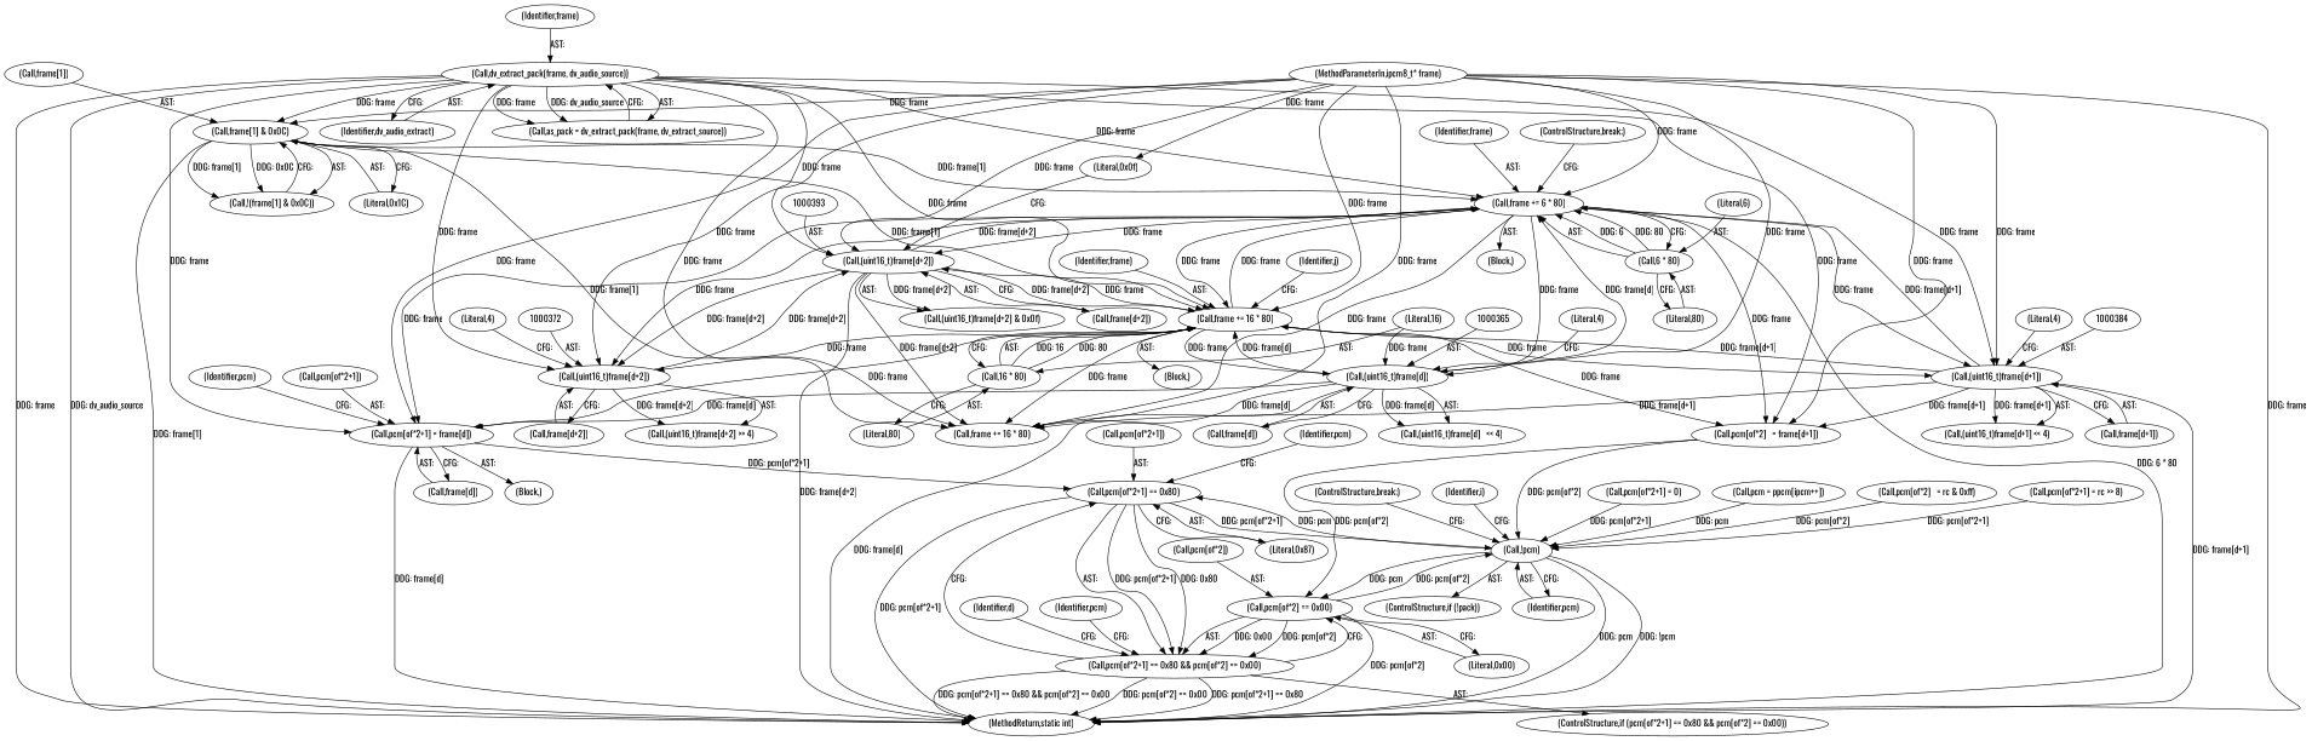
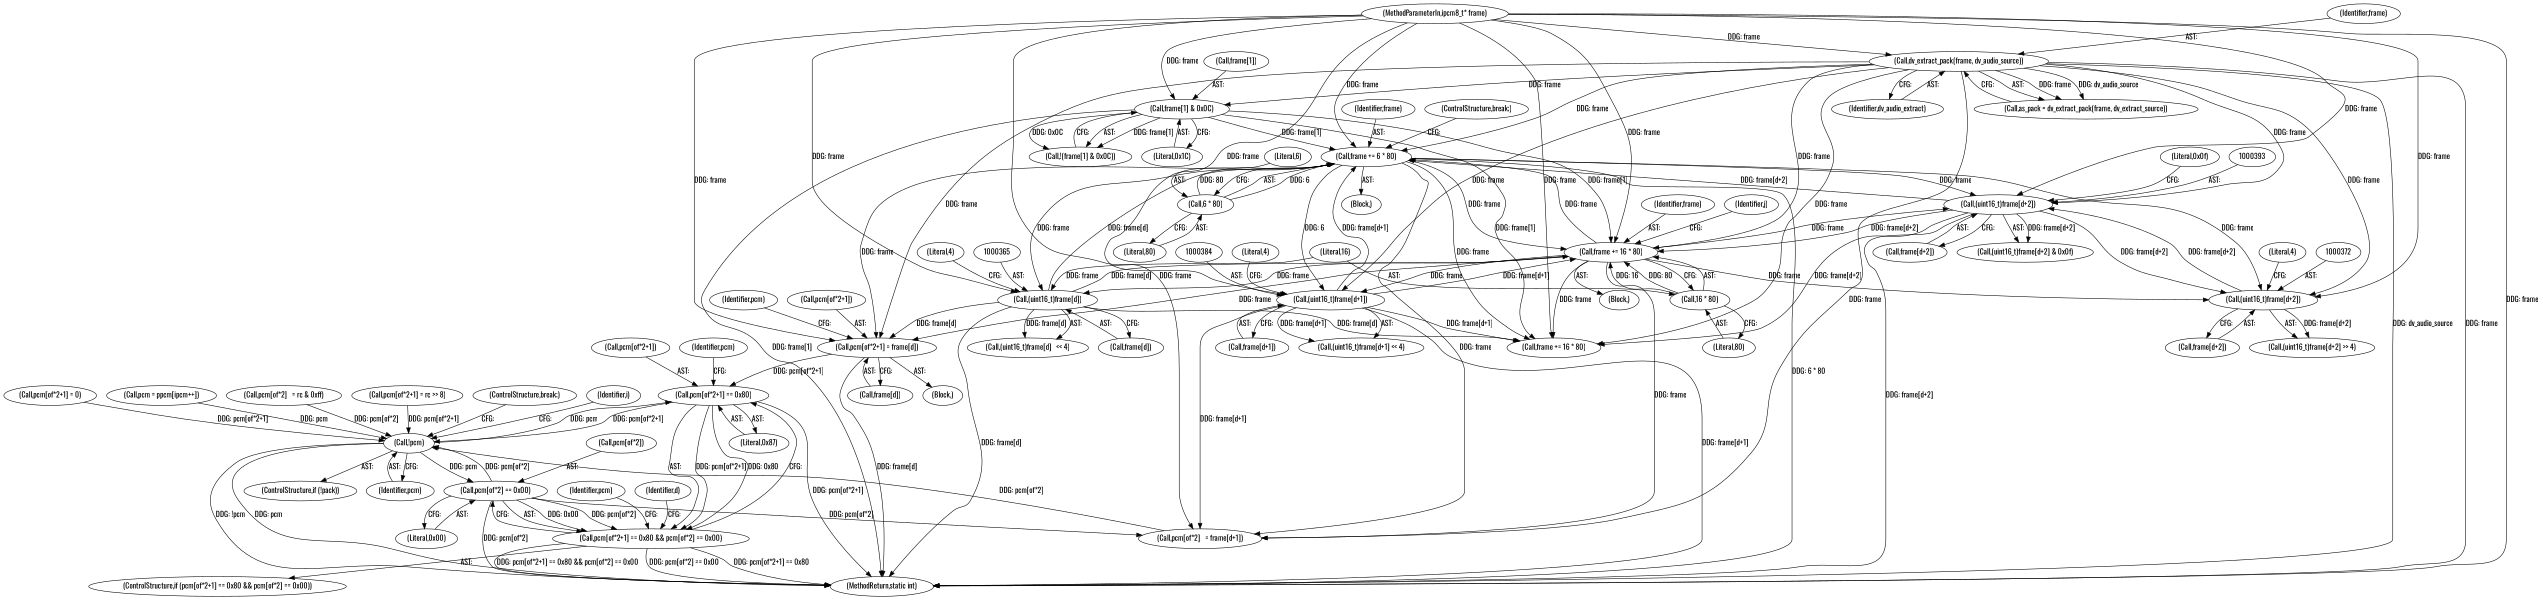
  digraph {
    fontname=Oswald
    node [fontname=Oswald]
    edge [fontname=Oswald]
    n1 [label="(Call,pcm[of*2+1] = frame[d])"]
    n2 [label="(Call,pcm[of*2+1] == 0x80)"]
    n3 [label="(Block,)"]
    n4 [label="(MethodReturn,static int)"]
    n5 [label="(Call,frame[d])"]
    n6 [label="(Call,!pcm)"]
    n7 [label="(Call,pcm[of*2+1] == 0x80 && pcm[of*2] == 0x00)"]
    n8 [label="(Literal,0x87)"]
    n9 [label="(Call,frame += 6 * 80)"]
    n10 [label="(Call,6 * 80)"]
    n11 [label="(Call,(uint16_t)frame[d+2])"]
    n12 [label="(Call,(uint16_t)frame[d+2])"]
    n13 [label="(Call,frame += 16 * 80)"]
    n14 [label="(Call,(uint16_t)frame[d])"]
    n15 [label="(Call,(uint16_t)frame[d+1])"]
    n16 [label="(Block,)"]
    n17 [label="(Call,frame += 16 * 80)"]
    n18 [label="(Call,pcm[of*2]   = frame[d+1])"]
    n19 [label="(Literal,80)"]
    n20 [label="(Call,(uint16_t)frame[d+2] & 0x0f)"]
    n21 [label="(Call,frame[d+2])"]
    n22 [label="(Call,frame[d+2])"]
    n23 [label="(Call,(uint16_t)frame[d+2] >> 4)"]
    n24 [label="(Call,16 * 80)"]
    n25 [label="(Block,)"]
    n26 [label="(Call,(uint16_t)frame[d]   << 4)"]
    n27 [label="(Call,frame[d])"]
    n28 [label="(Call,frame[d+1])"]
    n29 [label="(Call,(uint16_t)frame[d+1] << 4)"]
    n30 [label="(Call,pcm[of*2] == 0x00)"]
    n31 [label="(Call,dv_extract_pack(frame, dv_audio_source))"]
    n32 [label="(Call,frame[1] & 0x0C)"]
    n33 [label="(Call,as_pack = dv_extract_pack(frame, dv_extract_source))"]
    n34 [label="(Identifier,dv_audio_extract)"]
    n35 [label="(Literal,0x1C)"]
    n36 [label="(Call,!(frame[1] & 0x0C))"]
    n37 [label="(MethodParameterIn,ipcm8_t* frame)"]
    n38 [label="(Literal,80)"]
    n39 [label="(ControlStructure,if (!pack))"]
    n40 [label="(Identifier,pcm)"]
    n41 [label="(ControlStructure,if (pcm[of*2+1] == 0x80 && pcm[of*2] == 0x00))"]
    n42 [label="(Literal,0x00)"]
    n43 [label="(Call,pcm[of*2+1] = rc >> 8)"]
    n44 [label="(Call,pcm[of*2])"]
    n45 [label="(ControlStructure,break;)"]
    n46 [label="(Identifier,i)"]
    n47 [label="(Literal,4)"]
    n48 [label="(Identifier,pcm)"]
    n49 [label="(Identifier,frame)"]
    n50 [label="(Call,pcm[of*2+1] = 0)"]
    n51 [label="(Identifier,pcm)"]
    n52 [label="(Identifier,d)"]
    n53 [label="(Identifier,j)"]
    n54 [label="(Literal,0x0f)"]
    n55 [label="(ControlStructure,break;)"]
    n56 [label="(Literal,16)"]
    n57 [label="(Literal,6)"]
    n58 [label="(Call,frame[1])"]
    n59 [label="(Call,pcm[of*2+1])"]
    n60 [label="(Identifier,frame)"]
    n61 [label="(Call,pcm[of*2+1])"]
    n62 [label="(Literal,4)"]
    n63 [label="(Literal,4)"]
    n64 [label="(Identifier,pcm)"]
    n65 [label="(Identifier,frame)"]
    n66 [label="(Call,pcm = ppcm[ipcm++])"]
    n67 [label="(Call,pcm[of*2]   = rc & 0xff)"]
    1000393
    1000372
    1000365
    1000384
    n1 -> n2 [label="DDG: pcm[of*2+1]"]
    n1 -> n3 [label="AST: "]
    n1 -> n4 [label="DDG: frame[d]"]
    n1 -> n5 [label="CFG: "]
    n2 -> n4 [label="DDG: pcm[of*2+1]"]
    n2 -> n6 [label="DDG: pcm[of*2+1]"]
    n2 -> n7 [label="AST: "]
    n2 -> n7 [label="DDG: pcm[of*2+1]"]
    n2 -> n7 [label="DDG: 0x80"]
-   n2 -> n8 [label="CFG: "]
+   n2 -> n8 [label="AST: "]
    n5 -> n1 [label="AST: "]
    n6 -> n2 [label="DDG: pcm"]
    n6 -> n4 [label="DDG: pcm"]
    n6 -> n4 [label="DDG: !pcm"]
    n6 -> n30 [label="DDG: pcm"]
    n6 -> n39 [label="AST: "]
    n6 -> n40 [label="CFG: "]
    n7 -> n2 [label="CFG: "]
    n7 -> n4 [label="DDG: pcm[of*2+1] == 0x80"]
    n7 -> n4 [label="DDG: pcm[of*2+1] == 0x80 && pcm[of*2] == 0x00"]
    n7 -> n4 [label="DDG: pcm[of*2] == 0x00"]
    n7 -> n30 [label="CFG: "]
    n7 -> n41 [label="AST: "]
    n8 -> n2 [label="AST: "]
    n9 -> n1 [label="DDG: frame"]
    n9 -> n4 [label="DDG: 6 * 80"]
    n9 -> n10 [label="CFG: "]
    n9 -> n11 [label="DDG: frame"]
    n9 -> n12 [label="DDG: frame"]
    n9 -> n13 [label="DDG: frame"]
    n9 -> n14 [label="DDG: frame"]
-   n9 -> n15 [label="DDG: frame"]
+   n9 -> n15 [label="DDG: 6"]
    n9 -> n16 [label="AST: "]
    n9 -> n17 [label="DDG: frame"]
    n9 -> n18 [label="DDG: frame"]
    n10 -> n9 [label="AST: "]
    n10 -> n9 [label="DDG: 6"]
    n10 -> n9 [label="DDG: 80"]
    n10 -> n19 [label="CFG: "]
    n11 -> n4 [label="DDG: frame[d+2]"]
    n11 -> n9 [label="DDG: frame[d+2]"]
    n11 -> n12 [label="DDG: frame[d+2]"]
    n11 -> n13 [label="DDG: frame[d+2]"]
    n11 -> n17 [label="DDG: frame[d+2]"]
    n11 -> n20 [label="AST: "]
    n11 -> n20 [label="DDG: frame[d+2]"]
    n11 -> n21 [label="CFG: "]
    n12 -> n11 [label="DDG: frame[d+2]"]
    n12 -> n22 [label="CFG: "]
    n12 -> n23 [label="AST: "]
    n12 -> n23 [label="DDG: frame[d+2]"]
    n13 -> n1 [label="DDG: frame"]
    n13 -> n9 [label="DDG: frame"]
    n13 -> n11 [label="DDG: frame"]
    n13 -> n12 [label="DDG: frame"]
    n13 -> n14 [label="DDG: frame"]
    n13 -> n15 [label="DDG: frame"]
    n13 -> n17 [label="DDG: frame"]
    n13 -> n18 [label="DDG: frame"]
    n13 -> n24 [label="CFG: "]
    n13 -> n25 [label="AST: "]
    n14 -> n1 [label="DDG: frame[d]"]
    n14 -> n4 [label="DDG: frame[d]"]
    n14 -> n9 [label="DDG: frame[d]"]
    n14 -> n13 [label="DDG: frame[d]"]
    n14 -> n17 [label="DDG: frame[d]"]
    n14 -> n26 [label="AST: "]
    n14 -> n26 [label="DDG: frame[d]"]
    n14 -> n27 [label="CFG: "]
    n15 -> n4 [label="DDG: frame[d+1]"]
    n15 -> n9 [label="DDG: frame[d+1]"]
    n15 -> n13 [label="DDG: frame[d+1]"]
    n15 -> n17 [label="DDG: frame[d+1]"]
    n15 -> n18 [label="DDG: frame[d+1]"]
    n15 -> n28 [label="CFG: "]
    n15 -> n29 [label="AST: "]
    n15 -> n29 [label="DDG: frame[d+1]"]
    n18 -> n6 [label="DDG: pcm[of*2]"]
-   n18 -> n30 [label="DDG: pcm[of*2]"]
+   n30 -> n18 [label="DDG: pcm[of*2]"]
    n19 -> n10 [label="AST: "]
    n21 -> n11 [label="AST: "]
    n22 -> n12 [label="AST: "]
    n24 -> n13 [label="AST: "]
    n24 -> n13 [label="DDG: 16"]
    n24 -> n13 [label="DDG: 80"]
    n24 -> n38 [label="CFG: "]
    n27 -> n14 [label="AST: "]
    n28 -> n15 [label="AST: "]
    n30 -> n4 [label="DDG: pcm[of*2]"]
    n30 -> n6 [label="DDG: pcm[of*2]"]
    n30 -> n7 [label="AST: "]
    n30 -> n7 [label="DDG: pcm[of*2]"]
    n30 -> n7 [label="DDG: 0x00"]
    n30 -> n42 [label="CFG: "]
    n31 -> n1 [label="DDG: frame"]
    n31 -> n4 [label="DDG: frame"]
    n31 -> n4 [label="DDG: dv_audio_source"]
    n31 -> n9 [label="DDG: frame"]
    n31 -> n11 [label="DDG: frame"]
    n31 -> n12 [label="DDG: frame"]
    n31 -> n13 [label="DDG: frame"]
    n31 -> n15 [label="DDG: frame"]
    n31 -> n17 [label="DDG: frame"]
    n31 -> n18 [label="DDG: frame"]
    n31 -> n32 [label="DDG: frame"]
    n31 -> n33 [label="AST: "]
    n31 -> n33 [label="DDG: frame"]
    n31 -> n33 [label="DDG: dv_audio_source"]
    n31 -> n34 [label="CFG: "]
    n32 -> n4 [label="DDG: frame[1]"]
    n32 -> n9 [label="DDG: frame[1]"]
    n32 -> n13 [label="DDG: frame[1]"]
    n32 -> n17 [label="DDG: frame[1]"]
    n32 -> n35 [label="CFG: "]
    n32 -> n36 [label="AST: "]
    n32 -> n36 [label="DDG: frame[1]"]
    n32 -> n36 [label="DDG: 0x0C"]
    n33 -> n31 [label="CFG: "]
    n34 -> n31 [label="AST: "]
    n35 -> n32 [label="AST: "]
    n36 -> n32 [label="CFG: "]
    n37 -> n1 [label="DDG: frame"]
    n37 -> n4 [label="DDG: frame"]
    n37 -> n9 [label="DDG: frame"]
    n37 -> n11 [label="DDG: frame"]
    n37 -> n12 [label="DDG: frame"]
    n37 -> n13 [label="DDG: frame"]
    n37 -> n14 [label="DDG: frame"]
    n37 -> n15 [label="DDG: frame"]
    n37 -> n17 [label="DDG: frame"]
    n37 -> n18 [label="DDG: frame"]
-   n37 -> n54 [label="DDG: frame"]
+   n37 -> n31 [label="DDG: frame"]
    n37 -> n32 [label="DDG: frame"]
    n38 -> n24 [label="AST: "]
    n40 -> n6 [label="AST: "]
    n42 -> n30 [label="AST: "]
    n43 -> n6 [label="DDG: pcm[of*2+1]"]
    n44 -> n30 [label="AST: "]
    n45 -> n6 [label="CFG: "]
    n46 -> n6 [label="CFG: "]
    n47 -> n14 [label="CFG: "]
    n48 -> n2 [label="CFG: "]
    n49 -> n9 [label="AST: "]
    n50 -> n6 [label="DDG: pcm[of*2+1]"]
    n51 -> n7 [label="CFG: "]
    n52 -> n7 [label="CFG: "]
    n53 -> n13 [label="CFG: "]
    n54 -> n11 [label="CFG: "]
    n55 -> n9 [label="CFG: "]
    n56 -> n14 [label="DDG: frame"]
    n56 -> n24 [label="AST: "]
    n57 -> n10 [label="AST: "]
    n58 -> n32 [label="AST: "]
    n59 -> n1 [label="AST: "]
    n60 -> n31 [label="AST: "]
    n61 -> n2 [label="AST: "]
    n62 -> n15 [label="CFG: "]
    n63 -> n12 [label="CFG: "]
    n64 -> n1 [label="CFG: "]
    n65 -> n13 [label="AST: "]
    n66 -> n6 [label="DDG: pcm"]
    n67 -> n6 [label="DDG: pcm[of*2]"]
    1000393 -> n11 [label="AST: "]
    1000372 -> n12 [label="AST: "]
    1000365 -> n14 [label="AST: "]
    1000384 -> n15 [label="AST: "]
  }
